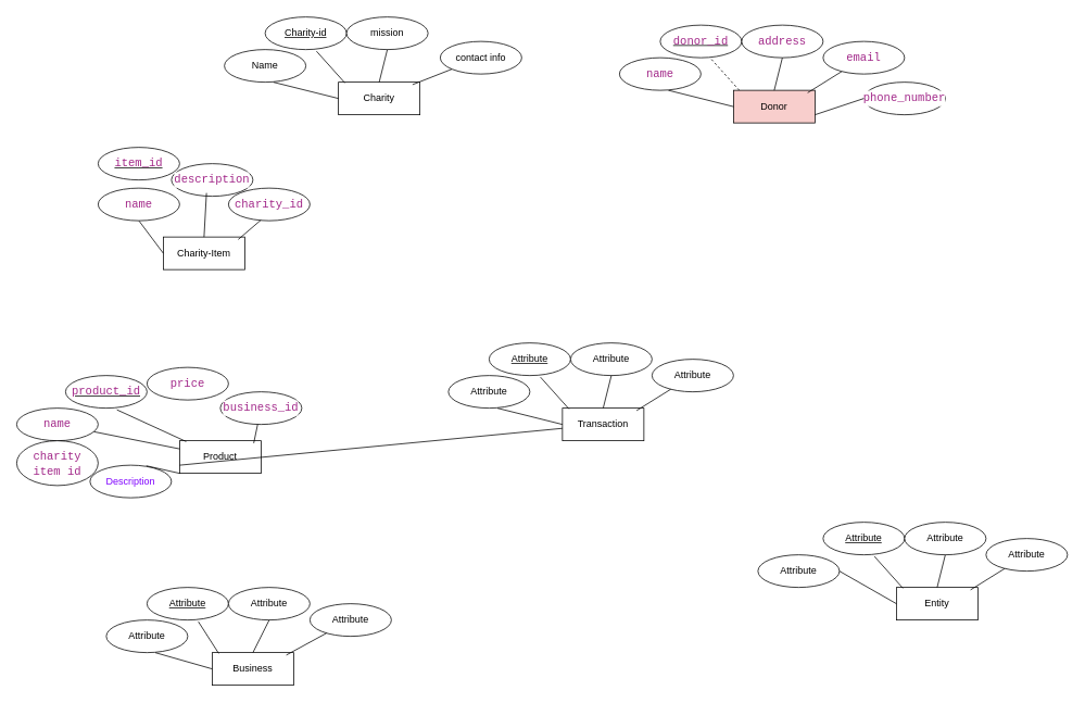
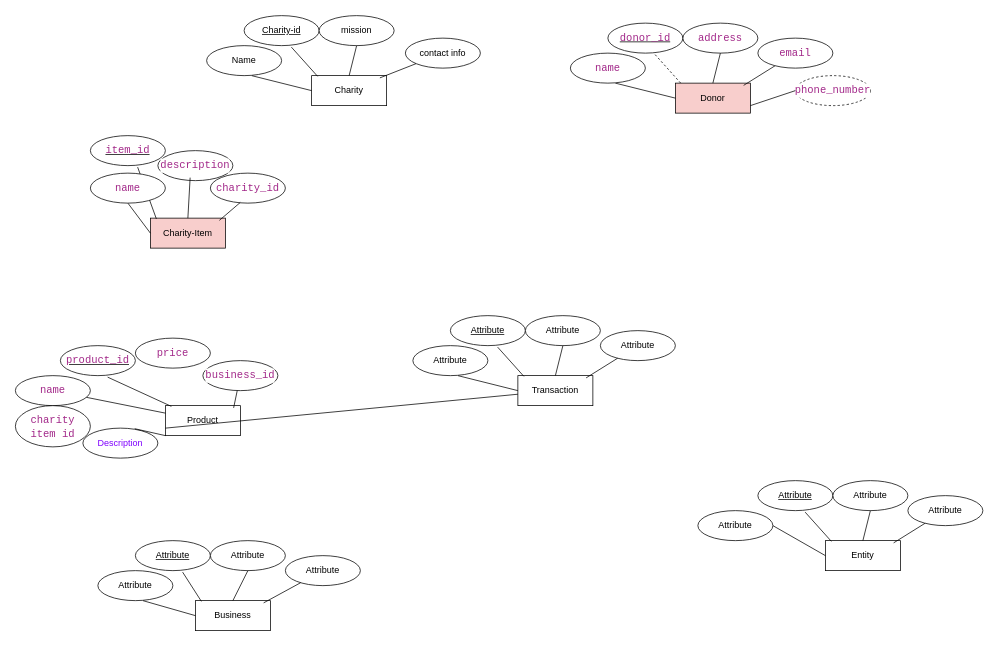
  <mxCell id="0" />
  <mxCell id="1" parent="0" />
- <mxCell id="2" value="Charity-Item" style="whiteSpace=wrap;html=1;align=center;" vertex="1" parent="1"><mxGeometry y="290" width="100" height="40" as="geometry" x="200" /></mxCell>
+ <mxCell id="2" value="Charity-Item" style="whiteSpace=wrap;html=1;align=center;fillColor=#f8cecc;" vertex="1" parent="1"><mxGeometry y="290" width="100" height="40" as="geometry" x="200" /></mxCell>
  <mxCell id="3" value="&lt;div style=&quot;background-color: rgb(255, 255, 254); font-family: Consolas, &amp;quot;Courier New&amp;quot;, monospace; font-size: 14px; line-height: 19px; white-space: pre;&quot;&gt;&lt;span style=&quot;color: #a22889;&quot;&gt;charity_id&lt;/span&gt;&lt;/div&gt;" style="ellipse;whiteSpace=wrap;html=1;align=center;" vertex="1" parent="1"><mxGeometry x="280" y="230" width="100" height="40" as="geometry" /></mxCell>
  <mxCell id="4" value="&lt;div style=&quot;background-color: rgb(255, 255, 254); font-family: Consolas, &amp;quot;Courier New&amp;quot;, monospace; font-size: 14px; line-height: 19px; white-space: pre;&quot;&gt;&lt;span style=&quot;color: #a22889;&quot;&gt;item_id&lt;/span&gt;&lt;/div&gt;" style="ellipse;whiteSpace=wrap;html=1;align=center;fontStyle=4;" vertex="1" parent="1"><mxGeometry x="120" y="180" width="100" height="40" as="geometry" /></mxCell>
  <mxCell id="5" value="" style="endArrow=none;html=1;rounded=0;entryX=0;entryY=0.5;entryDx=0;entryDy=0;exitX=0.5;exitY=1;exitDx=0;exitDy=0;exitPerimeter=0;" edge="1" parent="1" source="9" target="2"><mxGeometry relative="1" as="geometry"><mxPoint x="120" y="230" as="sourcePoint" /><mxPoint x="220" y="340" as="targetPoint" /></mxGeometry></mxCell>
+ <mxCell id="6" value="" style="endArrow=none;html=1;rounded=0;exitX=0.63;exitY=1.05;exitDx=0;exitDy=0;exitPerimeter=0;entryX=0.08;entryY=0.025;entryDx=0;entryDy=0;entryPerimeter=0;" edge="1" parent="1" source="4" target="2"><mxGeometry relative="1" as="geometry"><mxPoint x="40" y="320" as="sourcePoint" /><mxPoint x="173" y="320" as="targetPoint" /></mxGeometry></mxCell>
  <mxCell id="7" value="" style="endArrow=none;html=1;rounded=0;entryX=0.4;entryY=0.975;entryDx=0;entryDy=0;entryPerimeter=0;exitX=0.92;exitY=0.075;exitDx=0;exitDy=0;exitPerimeter=0;" edge="1" parent="1" source="2" target="3"><mxGeometry relative="1" as="geometry"><mxPoint x="310" y="300" as="sourcePoint" /><mxPoint x="470" y="300" as="targetPoint" /><Array as="points" /></mxGeometry></mxCell>
  <mxCell id="8" value="&lt;div style=&quot;background-color: rgb(255, 255, 254); font-family: Consolas, &amp;quot;Courier New&amp;quot;, monospace; font-size: 14px; line-height: 19px; white-space: pre;&quot;&gt;&lt;span style=&quot;color: #a22889;&quot;&gt;description&lt;/span&gt;&lt;/div&gt;" style="ellipse;whiteSpace=wrap;html=1;align=center;" vertex="1" parent="1"><mxGeometry x="210" y="200" width="100" height="40" as="geometry" /></mxCell>
  <mxCell id="9" value="&lt;div style=&quot;background-color: rgb(255, 255, 254); font-family: Consolas, &amp;quot;Courier New&amp;quot;, monospace; font-size: 14px; line-height: 19px; white-space: pre;&quot;&gt;&lt;span style=&quot;color: #a22889;&quot;&gt;name&lt;/span&gt;&lt;/div&gt;" style="ellipse;whiteSpace=wrap;html=1;align=center;" vertex="1" parent="1"><mxGeometry x="120" y="230" width="100" height="40" as="geometry" /></mxCell>
  <mxCell id="10" value="Entity" style="whiteSpace=wrap;html=1;align=center;" vertex="1" parent="1"><mxGeometry x="1100" y="720" width="100" height="40" as="geometry" /></mxCell>
  <mxCell id="11" value="Attribute" style="ellipse;whiteSpace=wrap;html=1;align=center;" vertex="1" parent="1"><mxGeometry x="1210" y="660" width="100" height="40" as="geometry" /></mxCell>
  <mxCell id="12" value="Attribute" style="ellipse;whiteSpace=wrap;html=1;align=center;fontStyle=4;" vertex="1" parent="1"><mxGeometry x="1010" y="640" width="100" height="40" as="geometry" /></mxCell>
  <mxCell id="13" value="" style="endArrow=none;html=1;rounded=0;entryX=0;entryY=0.5;entryDx=0;entryDy=0;exitX=1;exitY=0.5;exitDx=0;exitDy=0;exitPerimeter=0;" edge="1" parent="1" source="17" target="10"><mxGeometry relative="1" as="geometry"><mxPoint x="1020" y="720" as="sourcePoint" /><mxPoint x="1090" y="780" as="targetPoint" /></mxGeometry></mxCell>
  <mxCell id="14" value="" style="endArrow=none;html=1;rounded=0;exitX=0.63;exitY=1.05;exitDx=0;exitDy=0;exitPerimeter=0;entryX=0.08;entryY=0.025;entryDx=0;entryDy=0;entryPerimeter=0;" edge="1" parent="1" source="12" target="10"><mxGeometry relative="1" as="geometry"><mxPoint x="680" y="810" as="sourcePoint" /><mxPoint x="813" y="810" as="targetPoint" /></mxGeometry></mxCell>
  <mxCell id="15" value="" style="endArrow=none;html=1;rounded=0;exitX=0.91;exitY=0.075;exitDx=0;exitDy=0;exitPerimeter=0;" edge="1" parent="1" source="10" target="11"><mxGeometry relative="1" as="geometry"><mxPoint x="980" y="770" as="sourcePoint" /><mxPoint x="980" y="769" as="targetPoint" /><Array as="points" /></mxGeometry></mxCell>
  <mxCell id="16" value="Attribute" style="ellipse;whiteSpace=wrap;html=1;align=center;" vertex="1" parent="1"><mxGeometry x="1110" y="640" width="100" height="40" as="geometry" /></mxCell>
  <mxCell id="17" value="Attribute" style="ellipse;whiteSpace=wrap;html=1;align=center;" vertex="1" parent="1"><mxGeometry x="930" y="680" width="100" height="40" as="geometry" /></mxCell>
  <mxCell id="18" value="Product" style="whiteSpace=wrap;html=1;align=center;" vertex="1" parent="1"><mxGeometry x="220" y="540" width="100" height="40" as="geometry" /></mxCell>
  <mxCell id="19" value="&lt;div style=&quot;background-color: rgb(255, 255, 254); font-family: Consolas, &amp;quot;Courier New&amp;quot;, monospace; font-size: 14px; line-height: 19px; white-space: pre;&quot;&gt;&lt;span style=&quot;color: #a22889;&quot;&gt;business_id&lt;/span&gt;&lt;/div&gt;" style="ellipse;whiteSpace=wrap;html=1;align=center;" vertex="1" parent="1"><mxGeometry x="270" y="480" width="100" height="40" as="geometry" /></mxCell>
  <mxCell id="20" value="&lt;div style=&quot;background-color: rgb(255, 255, 254); font-family: Consolas, &amp;quot;Courier New&amp;quot;, monospace; font-size: 14px; line-height: 19px; white-space: pre;&quot;&gt;&lt;span style=&quot;color: #a22889;&quot;&gt;product_id&lt;/span&gt;&lt;/div&gt;" style="ellipse;whiteSpace=wrap;html=1;align=center;fontStyle=4;" vertex="1" parent="1"><mxGeometry x="80" y="460" width="100" height="40" as="geometry" /></mxCell>
  <mxCell id="21" value="" style="endArrow=none;html=1;rounded=0;exitX=0.63;exitY=1.05;exitDx=0;exitDy=0;exitPerimeter=0;entryX=0.08;entryY=0.025;entryDx=0;entryDy=0;entryPerimeter=0;" edge="1" parent="1" source="20" target="18"><mxGeometry relative="1" as="geometry"><mxPoint x="40" y="580" as="sourcePoint" /><mxPoint x="173" y="580" as="targetPoint" /></mxGeometry></mxCell>
  <mxCell id="22" value="" style="endArrow=none;html=1;rounded=0;exitX=0.91;exitY=0.075;exitDx=0;exitDy=0;exitPerimeter=0;" edge="1" parent="1" source="18" target="19"><mxGeometry relative="1" as="geometry"><mxPoint x="340" y="540" as="sourcePoint" /><mxPoint x="340" y="539" as="targetPoint" /><Array as="points" /></mxGeometry></mxCell>
  <mxCell id="23" value="&lt;div style=&quot;background-color: rgb(255, 255, 254); font-family: Consolas, &amp;quot;Courier New&amp;quot;, monospace; font-size: 14px; line-height: 19px; white-space: pre;&quot;&gt;&lt;span style=&quot;color: #a22889;&quot;&gt;price&lt;/span&gt;&lt;/div&gt;" style="ellipse;whiteSpace=wrap;html=1;align=center;" vertex="1" parent="1"><mxGeometry x="180" y="450" width="100" height="40" as="geometry" /></mxCell>
  <mxCell id="24" value="" style="endArrow=none;html=1;rounded=0;exitX=0.5;exitY=0;exitDx=0;exitDy=0;entryX=0.43;entryY=0.9;entryDx=0;entryDy=0;entryPerimeter=0;" edge="1" parent="1" source="2" target="8"><mxGeometry relative="1" as="geometry"><mxPoint x="340" y="340" as="sourcePoint" /><mxPoint x="500" y="340" as="targetPoint" /></mxGeometry></mxCell>
  <mxCell id="25" value="" style="endArrow=none;html=1;rounded=0;entryX=0.5;entryY=0;entryDx=0;entryDy=0;exitX=0.5;exitY=1;exitDx=0;exitDy=0;" edge="1" parent="1" source="16" target="10"><mxGeometry relative="1" as="geometry"><mxPoint x="620" y="860" as="sourcePoint" /><mxPoint x="780" y="860" as="targetPoint" /></mxGeometry></mxCell>
  <mxCell id="26" value="" style="endArrow=none;html=1;rounded=0;exitX=0;exitY=0.25;exitDx=0;exitDy=0;" edge="1" parent="1" source="18" target="27"><mxGeometry relative="1" as="geometry"><mxPoint x="150" y="540" as="sourcePoint" /><mxPoint x="220" y="560" as="targetPoint" /></mxGeometry></mxCell>
  <mxCell id="27" value="&lt;div style=&quot;background-color: rgb(255, 255, 254); font-family: Consolas, &amp;quot;Courier New&amp;quot;, monospace; font-size: 14px; line-height: 19px; white-space: pre;&quot;&gt;&lt;span style=&quot;color: #a22889;&quot;&gt;name&lt;/span&gt;&lt;/div&gt;" style="ellipse;whiteSpace=wrap;html=1;align=center;" vertex="1" parent="1"><mxGeometry x="20" y="500" width="100" height="40" as="geometry" /></mxCell>
  <mxCell id="28" value="Transaction" style="whiteSpace=wrap;html=1;align=center;" vertex="1" parent="1"><mxGeometry x="690" y="500" width="100" height="40" as="geometry" /></mxCell>
  <mxCell id="29" value="Attribute" style="ellipse;whiteSpace=wrap;html=1;align=center;" vertex="1" parent="1"><mxGeometry x="800" y="440" width="100" height="40" as="geometry" /></mxCell>
  <mxCell id="30" value="Attribute" style="ellipse;whiteSpace=wrap;html=1;align=center;fontStyle=4;" vertex="1" parent="1"><mxGeometry x="600" y="420" width="100" height="40" as="geometry" /></mxCell>
  <mxCell id="31" value="" style="endArrow=none;html=1;rounded=0;entryX=0;entryY=0.5;entryDx=0;entryDy=0;exitX=0.5;exitY=1;exitDx=0;exitDy=0;exitPerimeter=0;" edge="1" parent="1" target="28"><mxGeometry relative="1" as="geometry"><mxPoint x="610" y="500" as="sourcePoint" /><mxPoint x="680" y="560" as="targetPoint" /></mxGeometry></mxCell>
  <mxCell id="32" value="" style="endArrow=none;html=1;rounded=0;exitX=0.63;exitY=1.05;exitDx=0;exitDy=0;exitPerimeter=0;entryX=0.08;entryY=0.025;entryDx=0;entryDy=0;entryPerimeter=0;" edge="1" parent="1" source="30" target="28"><mxGeometry relative="1" as="geometry"><mxPoint x="500" y="540" as="sourcePoint" /><mxPoint x="633" y="540" as="targetPoint" /></mxGeometry></mxCell>
  <mxCell id="33" value="" style="endArrow=none;html=1;rounded=0;exitX=0.91;exitY=0.075;exitDx=0;exitDy=0;exitPerimeter=0;" edge="1" parent="1" source="28" target="29"><mxGeometry relative="1" as="geometry"><mxPoint x="800" y="500" as="sourcePoint" /><mxPoint x="800" y="499" as="targetPoint" /><Array as="points" /></mxGeometry></mxCell>
  <mxCell id="34" value="Attribute" style="ellipse;whiteSpace=wrap;html=1;align=center;" vertex="1" parent="1"><mxGeometry x="700" y="420" width="100" height="40" as="geometry" /></mxCell>
  <mxCell id="35" value="Attribute" style="ellipse;whiteSpace=wrap;html=1;align=center;" vertex="1" parent="1"><mxGeometry x="550" y="460" width="100" height="40" as="geometry" /></mxCell>
  <mxCell id="36" value="" style="endArrow=none;html=1;rounded=0;entryX=0.5;entryY=0;entryDx=0;entryDy=0;exitX=0.5;exitY=1;exitDx=0;exitDy=0;" edge="1" parent="1" source="34" target="28"><mxGeometry relative="1" as="geometry"><mxPoint x="440" y="590" as="sourcePoint" /><mxPoint x="600" y="590" as="targetPoint" /></mxGeometry></mxCell>
  <mxCell id="37" value="Business" style="whiteSpace=wrap;html=1;align=center;" vertex="1" parent="1"><mxGeometry x="260" y="800" width="100" height="40" as="geometry" /></mxCell>
  <mxCell id="38" value="Attribute" style="ellipse;whiteSpace=wrap;html=1;align=center;" vertex="1" parent="1"><mxGeometry x="380" y="740" width="100" height="40" as="geometry" /></mxCell>
  <mxCell id="39" value="Attribute" style="ellipse;whiteSpace=wrap;html=1;align=center;fontStyle=4;" vertex="1" parent="1"><mxGeometry x="180" y="720" width="100" height="40" as="geometry" /></mxCell>
  <mxCell id="40" value="" style="endArrow=none;html=1;rounded=0;entryX=0;entryY=0.5;entryDx=0;entryDy=0;exitX=0.5;exitY=1;exitDx=0;exitDy=0;exitPerimeter=0;" edge="1" parent="1" target="37"><mxGeometry relative="1" as="geometry"><mxPoint x="190" y="800" as="sourcePoint" /><mxPoint x="260" y="860" as="targetPoint" /></mxGeometry></mxCell>
  <mxCell id="41" value="" style="endArrow=none;html=1;rounded=0;exitX=0.63;exitY=1.05;exitDx=0;exitDy=0;exitPerimeter=0;entryX=0.08;entryY=0.025;entryDx=0;entryDy=0;entryPerimeter=0;" edge="1" parent="1" source="39" target="37"><mxGeometry relative="1" as="geometry"><mxPoint x="80" y="840" as="sourcePoint" /><mxPoint x="213" y="840" as="targetPoint" /></mxGeometry></mxCell>
  <mxCell id="42" value="" style="endArrow=none;html=1;rounded=0;exitX=0.91;exitY=0.075;exitDx=0;exitDy=0;exitPerimeter=0;" edge="1" parent="1" source="37" target="38"><mxGeometry relative="1" as="geometry"><mxPoint x="380" y="800" as="sourcePoint" /><mxPoint x="380" y="799" as="targetPoint" /><Array as="points" /></mxGeometry></mxCell>
  <mxCell id="43" value="Attribute" style="ellipse;whiteSpace=wrap;html=1;align=center;" vertex="1" parent="1"><mxGeometry x="280" y="720" width="100" height="40" as="geometry" /></mxCell>
  <mxCell id="44" value="Attribute" style="ellipse;whiteSpace=wrap;html=1;align=center;" vertex="1" parent="1"><mxGeometry x="130" y="760" width="100" height="40" as="geometry" /></mxCell>
  <mxCell id="45" value="" style="endArrow=none;html=1;rounded=0;entryX=0.5;entryY=0;entryDx=0;entryDy=0;exitX=0.5;exitY=1;exitDx=0;exitDy=0;" edge="1" parent="1" source="43" target="37"><mxGeometry relative="1" as="geometry"><mxPoint x="20" y="890" as="sourcePoint" /><mxPoint x="180" y="890" as="targetPoint" /></mxGeometry></mxCell>
  <mxCell id="46" value="Charity" style="whiteSpace=wrap;html=1;align=center;" vertex="1" parent="1"><mxGeometry x="415" y="100" width="100" height="40" as="geometry" /></mxCell>
  <mxCell id="47" value="contact info" style="ellipse;whiteSpace=wrap;html=1;align=center;" vertex="1" parent="1"><mxGeometry x="540" y="50" width="100" height="40" as="geometry" /></mxCell>
  <mxCell id="48" value="Charity-id" style="ellipse;whiteSpace=wrap;html=1;align=center;fontStyle=4;" vertex="1" parent="1"><mxGeometry x="325" y="20" width="100" height="40" as="geometry" /></mxCell>
  <mxCell id="49" value="" style="endArrow=none;html=1;rounded=0;entryX=0;entryY=0.5;entryDx=0;entryDy=0;exitX=0.5;exitY=1;exitDx=0;exitDy=0;exitPerimeter=0;" edge="1" parent="1" target="46"><mxGeometry relative="1" as="geometry"><mxPoint x="335" y="100" as="sourcePoint" /><mxPoint x="405" y="160" as="targetPoint" /></mxGeometry></mxCell>
  <mxCell id="50" value="" style="endArrow=none;html=1;rounded=0;exitX=0.63;exitY=1.05;exitDx=0;exitDy=0;exitPerimeter=0;entryX=0.08;entryY=0.025;entryDx=0;entryDy=0;entryPerimeter=0;" edge="1" parent="1" source="48" target="46"><mxGeometry relative="1" as="geometry"><mxPoint x="225" y="140" as="sourcePoint" /><mxPoint x="358" y="140" as="targetPoint" /></mxGeometry></mxCell>
  <mxCell id="51" value="" style="endArrow=none;html=1;rounded=0;exitX=0.91;exitY=0.075;exitDx=0;exitDy=0;exitPerimeter=0;" edge="1" parent="1" source="46" target="47"><mxGeometry relative="1" as="geometry"><mxPoint x="525" y="100" as="sourcePoint" /><mxPoint x="525" y="99" as="targetPoint" /><Array as="points" /></mxGeometry></mxCell>
  <mxCell id="52" value="mission" style="ellipse;whiteSpace=wrap;html=1;align=center;" vertex="1" parent="1"><mxGeometry x="425" y="20" width="100" height="40" as="geometry" /></mxCell>
  <mxCell id="53" value="Name" style="ellipse;whiteSpace=wrap;html=1;align=center;" vertex="1" parent="1"><mxGeometry x="275" y="60" width="100" height="40" as="geometry" /></mxCell>
  <mxCell id="54" value="" style="endArrow=none;html=1;rounded=0;entryX=0.5;entryY=0;entryDx=0;entryDy=0;exitX=0.5;exitY=1;exitDx=0;exitDy=0;" edge="1" parent="1" source="52" target="46"><mxGeometry relative="1" as="geometry"><mxPoint x="165" y="190" as="sourcePoint" /><mxPoint x="325" y="190" as="targetPoint" /></mxGeometry></mxCell>
  <mxCell id="55" value="Donor" style="whiteSpace=wrap;html=1;align=center;fillColor=#f8cecc;" vertex="1" parent="1"><mxGeometry x="900" y="110" width="100" height="40" as="geometry" /></mxCell>
  <mxCell id="56" value="&lt;div style=&quot;background-color: rgb(255, 255, 254); font-family: Consolas, &amp;quot;Courier New&amp;quot;, monospace; font-size: 14px; line-height: 19px; white-space: pre;&quot;&gt;&lt;span style=&quot;color: #a22889;&quot;&gt;email&lt;/span&gt;&lt;/div&gt;" style="ellipse;whiteSpace=wrap;html=1;align=center;" vertex="1" parent="1"><mxGeometry x="1010" y="50" width="100" height="40" as="geometry" /></mxCell>
  <mxCell id="57" value="&lt;div style=&quot;background-color: rgb(255, 255, 254); font-family: Consolas, &amp;quot;Courier New&amp;quot;, monospace; font-size: 14px; line-height: 19px; white-space: pre;&quot;&gt;&lt;span style=&quot;color: #a22889;&quot;&gt;donor_id&lt;/span&gt;&lt;/div&gt;" style="ellipse;whiteSpace=wrap;html=1;align=center;fontStyle=4;" vertex="1" parent="1"><mxGeometry x="810" y="30" width="100" height="40" as="geometry" /></mxCell>
  <mxCell id="58" value="" style="endArrow=none;html=1;rounded=0;entryX=0;entryY=0.5;entryDx=0;entryDy=0;exitX=0.5;exitY=1;exitDx=0;exitDy=0;exitPerimeter=0;" edge="1" parent="1" target="55"><mxGeometry relative="1" as="geometry"><mxPoint x="820" y="110" as="sourcePoint" /><mxPoint x="890" y="170" as="targetPoint" /></mxGeometry></mxCell>
  <mxCell id="59" value="" style="endArrow=none;html=1;rounded=0;exitX=0.63;exitY=1.05;exitDx=0;exitDy=0;exitPerimeter=0;entryX=0.08;entryY=0.025;entryDx=0;entryDy=0;entryPerimeter=0;dashed=1;" edge="1" parent="1" source="57" target="55"><mxGeometry relative="1" as="geometry"><mxPoint x="710" y="150" as="sourcePoint" /><mxPoint x="843" y="150" as="targetPoint" /></mxGeometry></mxCell>
  <mxCell id="60" value="" style="endArrow=none;html=1;rounded=0;exitX=0.91;exitY=0.075;exitDx=0;exitDy=0;exitPerimeter=0;" edge="1" parent="1" source="55" target="56"><mxGeometry relative="1" as="geometry"><mxPoint x="1010" y="110" as="sourcePoint" /><mxPoint x="1010" y="109" as="targetPoint" /><Array as="points" /></mxGeometry></mxCell>
  <mxCell id="61" value="&lt;div style=&quot;background-color: rgb(255, 255, 254); font-family: Consolas, &amp;quot;Courier New&amp;quot;, monospace; font-size: 14px; line-height: 19px; white-space: pre;&quot;&gt;&lt;span style=&quot;color: #a22889;&quot;&gt;address&lt;/span&gt;&lt;/div&gt;" style="ellipse;whiteSpace=wrap;html=1;align=center;" vertex="1" parent="1"><mxGeometry x="910" y="30" width="100" height="40" as="geometry" /></mxCell>
  <mxCell id="62" value="&lt;div style=&quot;background-color: rgb(255, 255, 254); font-family: Consolas, &amp;quot;Courier New&amp;quot;, monospace; font-size: 14px; line-height: 19px; white-space: pre;&quot;&gt;&lt;span style=&quot;color: #a22889;&quot;&gt;name&lt;/span&gt;&lt;/div&gt;" style="ellipse;whiteSpace=wrap;html=1;align=center;" vertex="1" parent="1"><mxGeometry x="760" y="70" width="100" height="40" as="geometry" /></mxCell>
  <mxCell id="63" value="" style="endArrow=none;html=1;rounded=0;entryX=0.5;entryY=0;entryDx=0;entryDy=0;exitX=0.5;exitY=1;exitDx=0;exitDy=0;" edge="1" parent="1" source="61" target="55"><mxGeometry relative="1" as="geometry"><mxPoint x="650" y="200" as="sourcePoint" /><mxPoint x="810" y="200" as="targetPoint" /></mxGeometry></mxCell>
  <mxCell id="64" value="&lt;font style=&quot;color: rgb(127, 0, 255); background-color: rgb(255, 255, 255);&quot;&gt;Description&lt;/font&gt;" style="ellipse;whiteSpace=wrap;html=1;align=center;" vertex="1" parent="1"><mxGeometry x="110" y="570" width="100" height="40" as="geometry" /></mxCell>
  <mxCell id="65" value="" style="endArrow=none;html=1;rounded=0;entryX=0.691;entryY=0.019;entryDx=0;entryDy=0;exitX=0;exitY=1;exitDx=0;exitDy=0;entryPerimeter=0;" edge="1" parent="1" source="18" target="64"><mxGeometry relative="1" as="geometry"><mxPoint x="250" y="660" as="sourcePoint" /><mxPoint x="320" y="610" as="targetPoint" /></mxGeometry></mxCell>
  <mxCell id="66" value="&lt;div style=&quot;background-color: rgb(255, 255, 254); font-family: Consolas, &amp;quot;Courier New&amp;quot;, monospace; font-size: 14px; line-height: 19px; white-space: pre;&quot;&gt;&lt;span style=&quot;color: #a22889;&quot;&gt;charity&lt;/span&gt;&lt;/div&gt;&lt;div style=&quot;background-color: rgb(255, 255, 254); font-family: Consolas, &amp;quot;Courier New&amp;quot;, monospace; font-size: 14px; line-height: 19px; white-space: pre;&quot;&gt;&lt;span style=&quot;color: #a22889;&quot;&gt;item id&lt;/span&gt;&lt;/div&gt;" style="ellipse;whiteSpace=wrap;html=1;align=center;" vertex="1" parent="1"><mxGeometry x="20" y="540" width="100" height="55" as="geometry" /></mxCell>
  <mxCell id="67" value="" style="endArrow=none;html=1;rounded=0;exitX=0;exitY=0.75;exitDx=0;exitDy=0;" edge="1" parent="1" target="28" source="18"><mxGeometry relative="1" as="geometry"><mxPoint x="220" y="560" as="sourcePoint" /><mxPoint x="140" y="620" as="targetPoint" /></mxGeometry></mxCell>
- <mxCell id="68" value="&lt;div style=&quot;background-color: rgb(255, 255, 254); font-family: Consolas, &amp;quot;Courier New&amp;quot;, monospace; font-size: 14px; line-height: 19px; white-space: pre;&quot;&gt;&lt;span style=&quot;color: #a22889;&quot;&gt;phone_number&lt;/span&gt;&lt;/div&gt;" style="ellipse;whiteSpace=wrap;html=1;align=center;" vertex="1" parent="1"><mxGeometry x="1060" y="100" width="100" height="40" as="geometry" /></mxCell>
+ <mxCell id="68" value="&lt;div style=&quot;background-color: rgb(255, 255, 254); font-family: Consolas, &amp;quot;Courier New&amp;quot;, monospace; font-size: 14px; line-height: 19px; white-space: pre;&quot;&gt;&lt;span style=&quot;color: #a22889;&quot;&gt;phone_number&lt;/span&gt;&lt;/div&gt;" style="ellipse;whiteSpace=wrap;html=1;align=center;dashed=1;" vertex="1" parent="1"><mxGeometry x="1060" y="100" width="100" height="40" as="geometry" /></mxCell>
  <mxCell id="69" value="" style="endArrow=none;html=1;rounded=0;exitX=0;exitY=0.5;exitDx=0;exitDy=0;entryX=1;entryY=0.75;entryDx=0;entryDy=0;" edge="1" parent="1" source="68" target="55"><mxGeometry relative="1" as="geometry"><mxPoint x="760" y="500" as="sourcePoint" /><mxPoint x="930" y="480" as="targetPoint" /></mxGeometry></mxCell>
